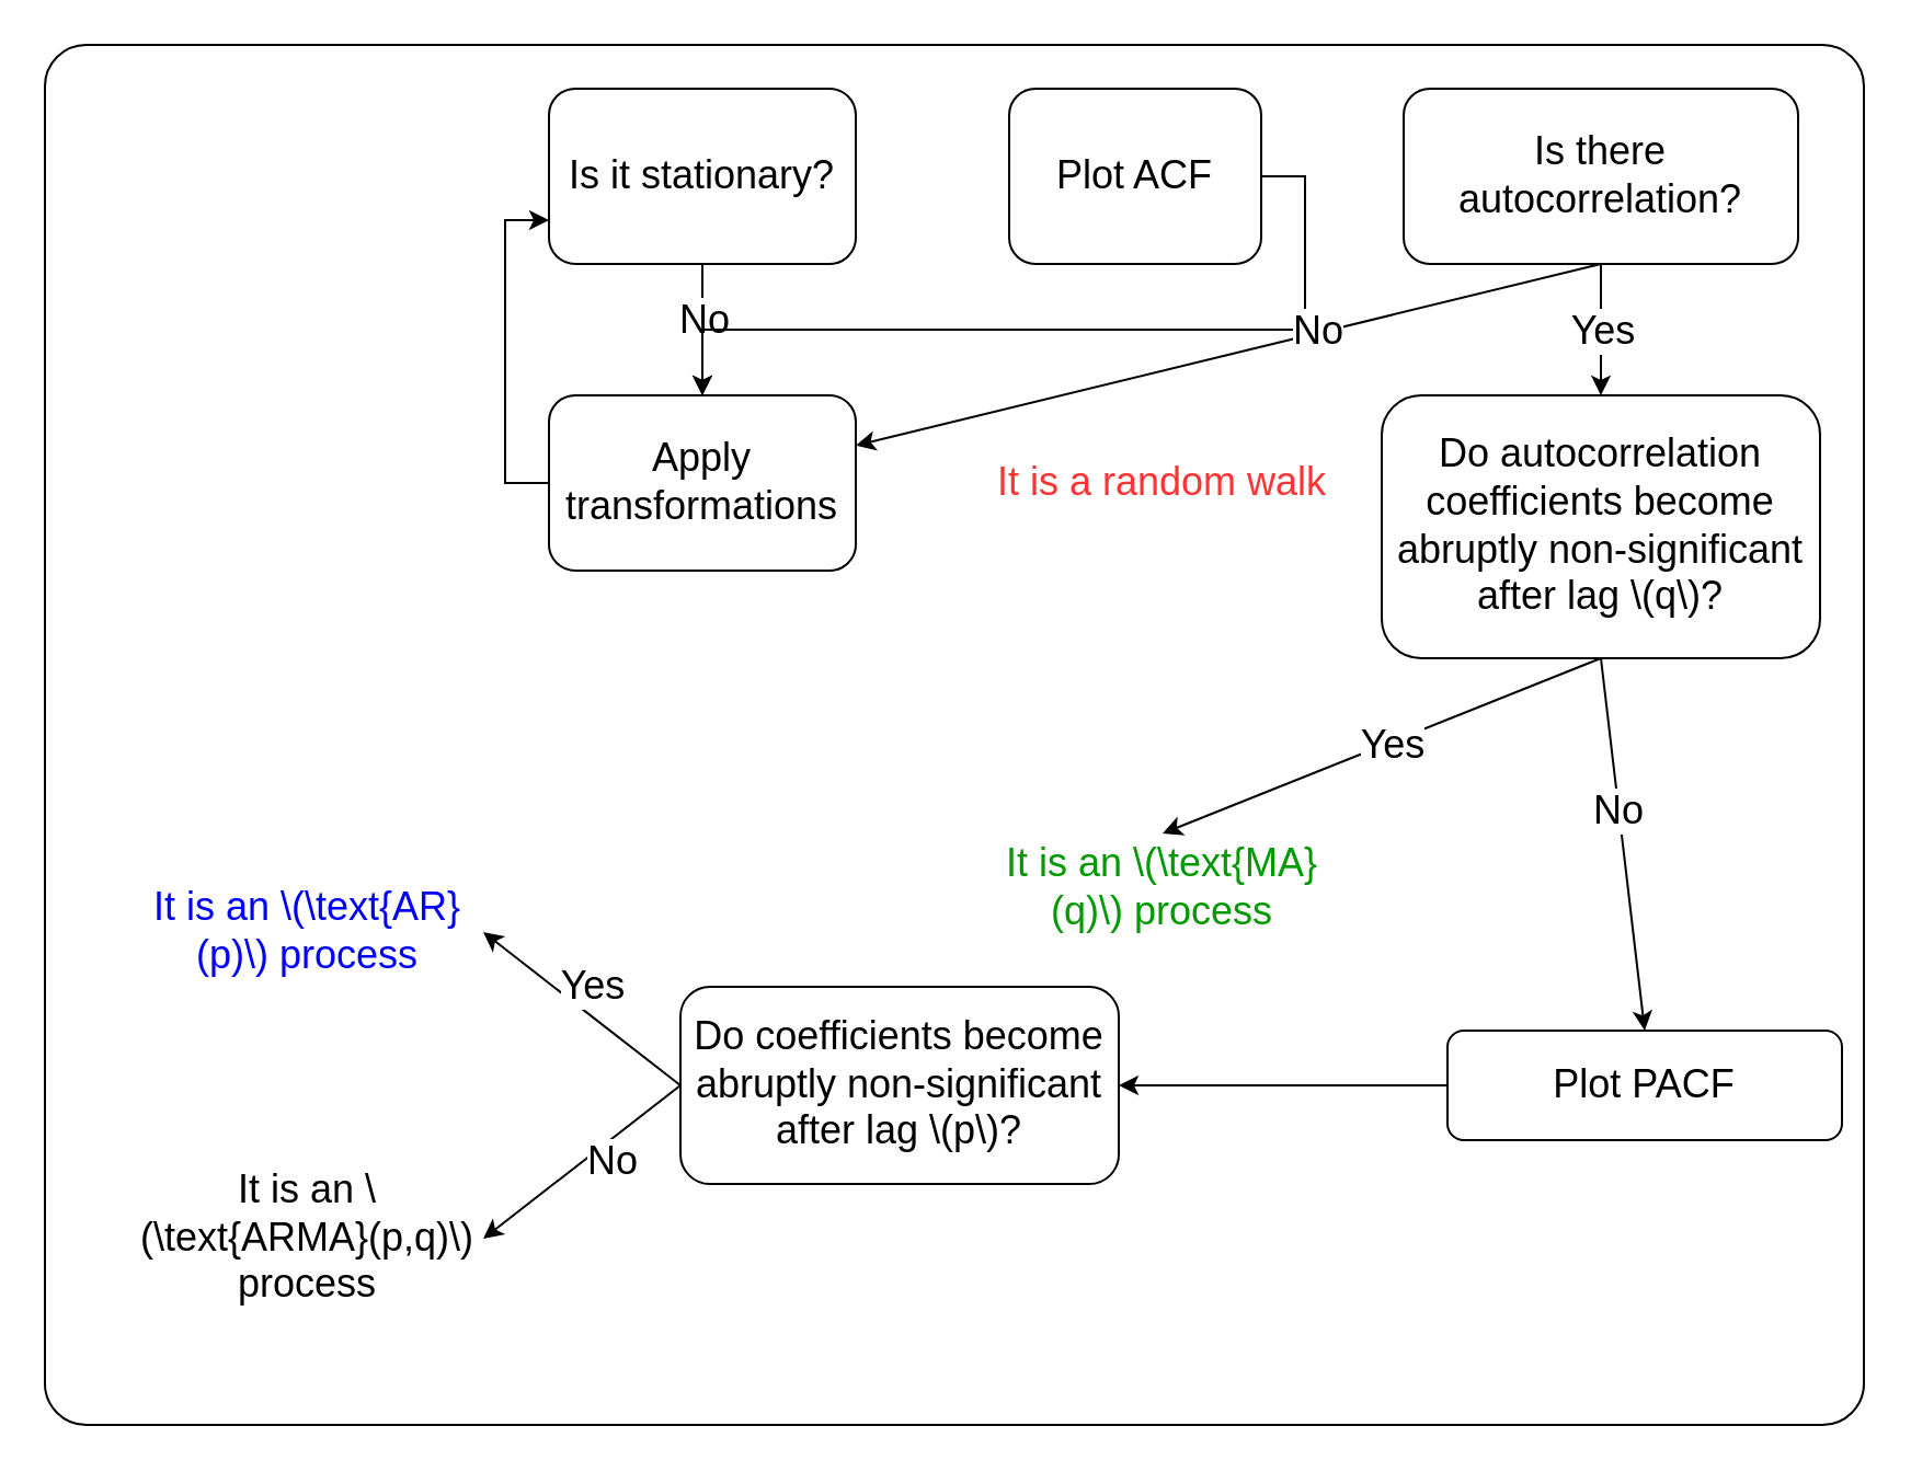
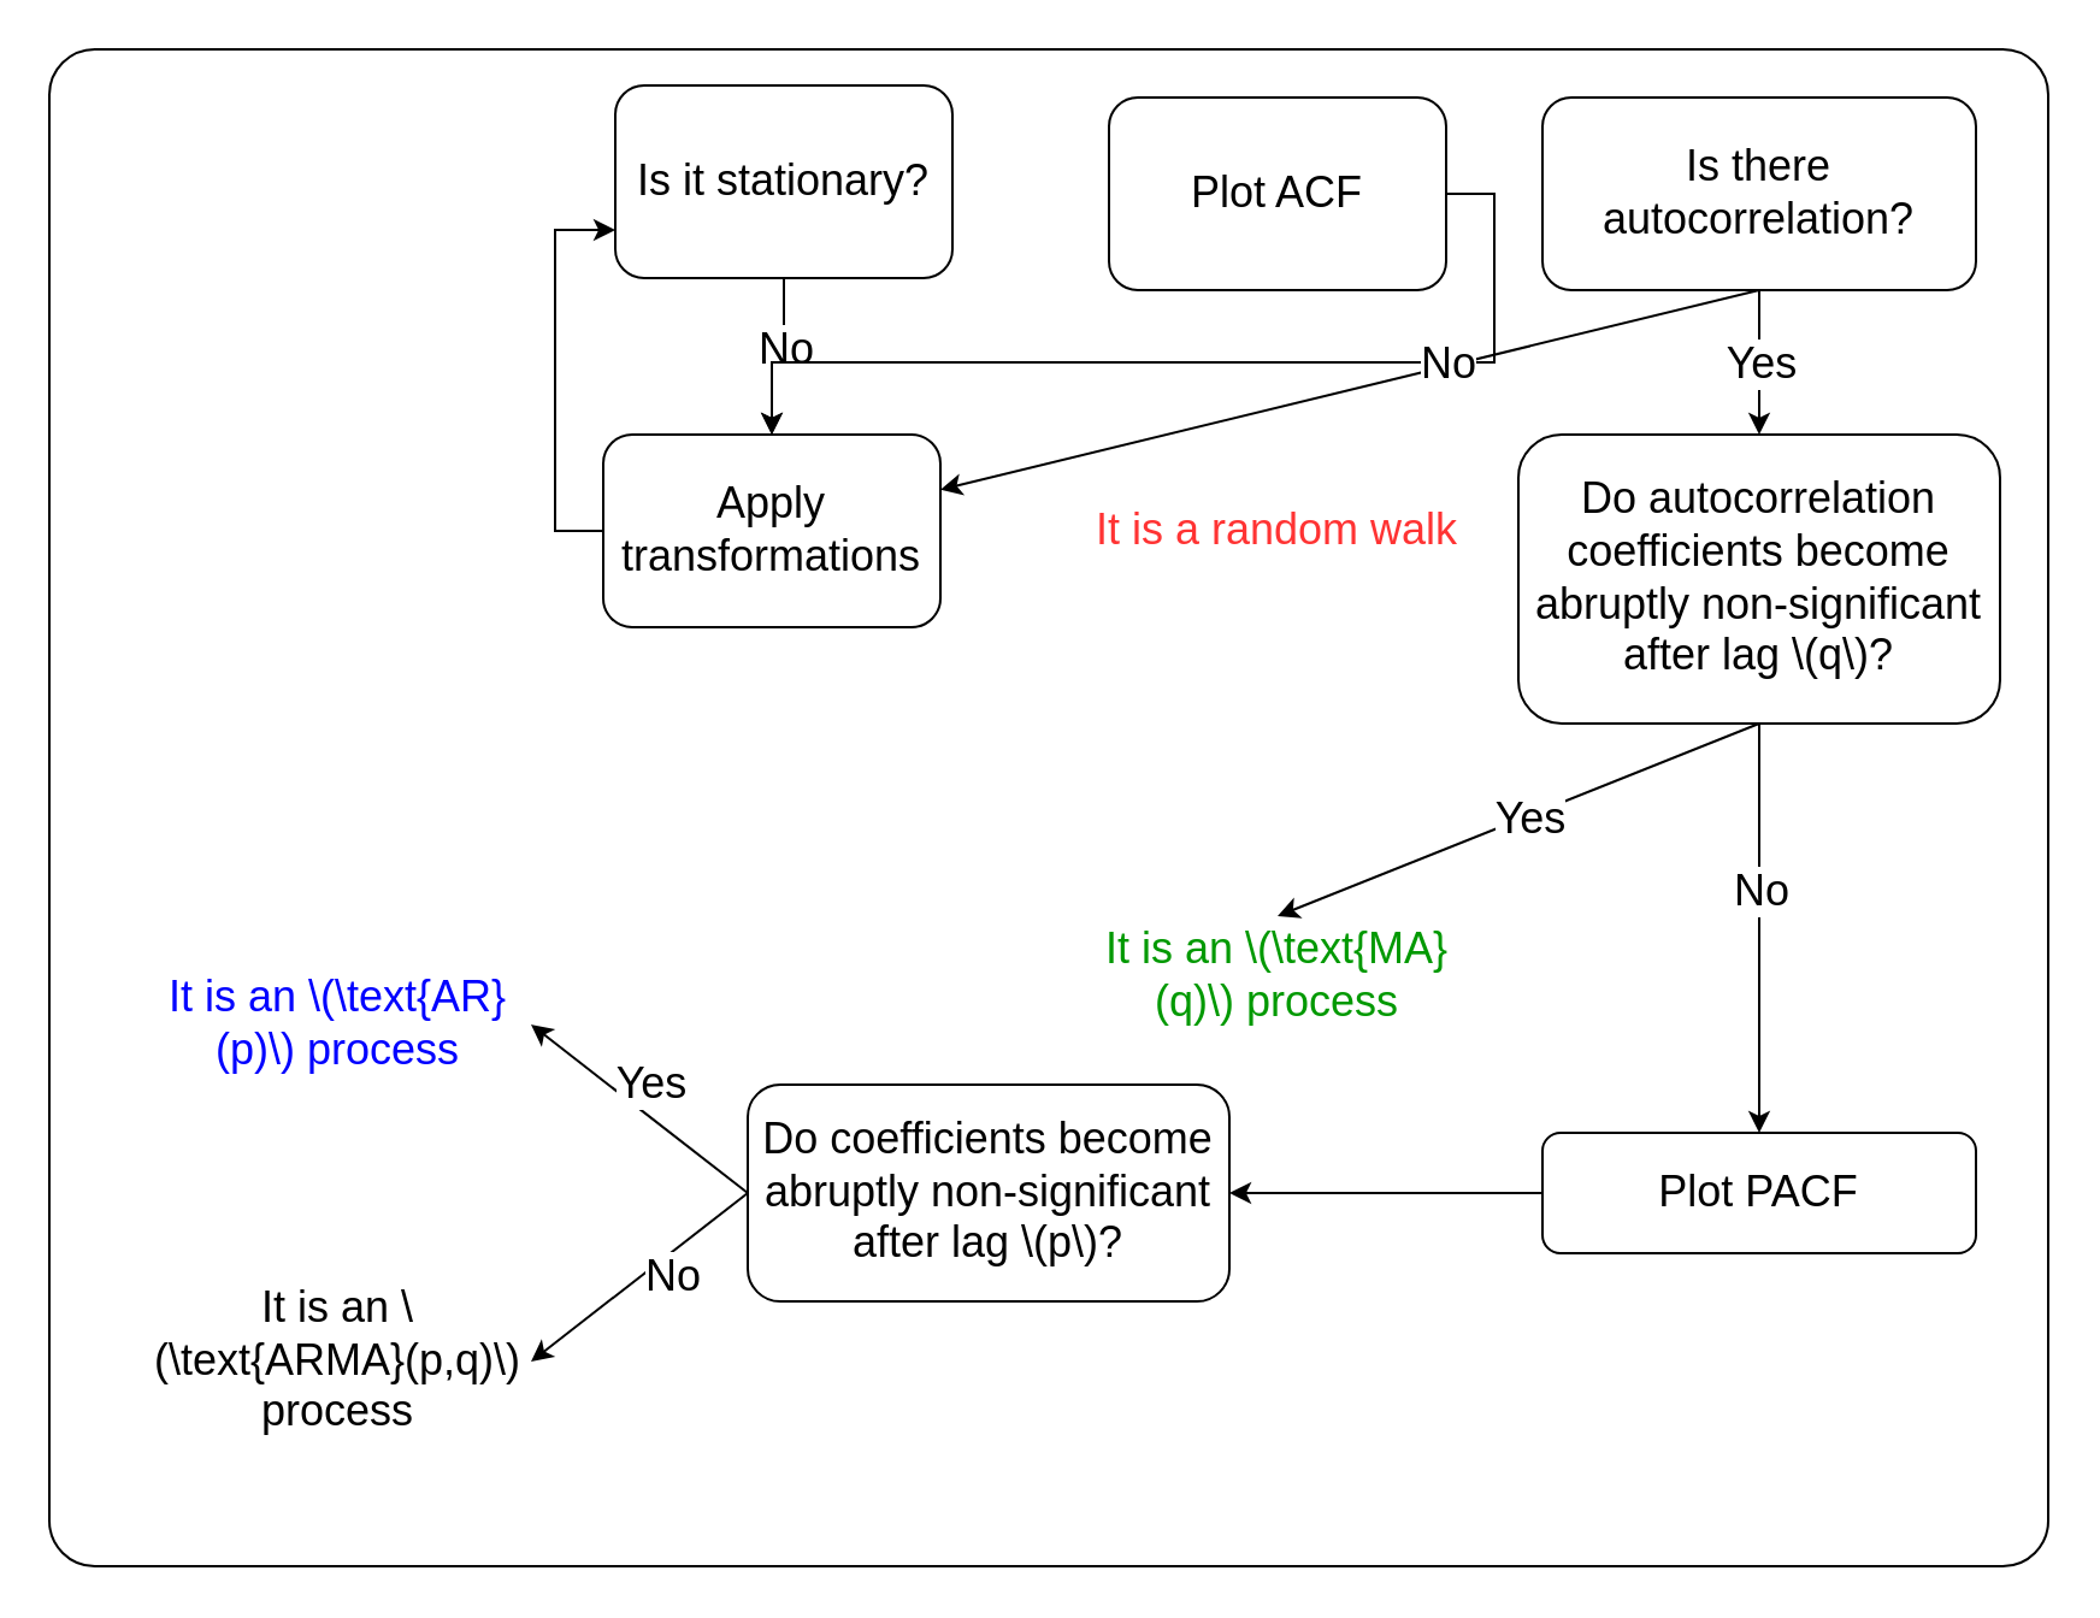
  <mxCell id="0" />
  <mxCell id="1" parent="0" />
  <mxCell id="2" value="" style="rounded=1;whiteSpace=wrap;html=1;fillColor=none;arcSize=3;" parent="1" vertex="1"><mxGeometry x="20" y="20" width="830" height="630" as="geometry" /></mxCell>
  <mxCell id="3" style="edgeStyle=orthogonalEdgeStyle;rounded=0;orthogonalLoop=1;jettySize=auto;html=1;exitX=0.5;exitY=1;exitDx=0;exitDy=0;entryX=0.5;entryY=0;entryDx=0;entryDy=0;" parent="1" source="5" target="9" edge="1"><mxGeometry relative="1" as="geometry" /></mxCell>
  <mxCell id="4" value="&lt;font style=&quot;font-size: 18px;&quot;&gt;No&lt;/font&gt;" style="edgeLabel;html=1;align=center;verticalAlign=middle;resizable=0;points=[];" parent="3" vertex="1" connectable="0"><mxGeometry x="-0.167" relative="1" as="geometry"><mxPoint as="offset" /></mxGeometry></mxCell>
- <mxCell id="5" value="&lt;font style=&quot;font-size: 18px;&quot;&gt;Is it stationary?&lt;/font&gt;" style="rounded=1;whiteSpace=wrap;html=1;" parent="1" vertex="1"><mxGeometry x="250" y="40" width="140" height="80" as="geometry" /></mxCell>
+ <mxCell id="5" value="&lt;font style=&quot;font-size: 18px;&quot;&gt;Is it stationary?&lt;/font&gt;" style="rounded=1;whiteSpace=wrap;html=1;" parent="1" vertex="1"><mxGeometry x="255" y="35" width="140" height="80" as="geometry" /></mxCell>
  <mxCell id="6" style="edgeStyle=orthogonalEdgeStyle;rounded=0;orthogonalLoop=1;jettySize=auto;html=1;exitX=1;exitY=0.5;exitDx=0;exitDy=0;" parent="1" source="7" target="9" edge="1"><mxGeometry relative="1" as="geometry" /></mxCell>
- <mxCell id="7" value="&lt;font style=&quot;font-size: 18px;&quot;&gt;Plot ACF&lt;/font&gt;" style="rounded=1;whiteSpace=wrap;html=1;" parent="1" vertex="1"><mxGeometry x="460" y="40" width="115" height="80" as="geometry" /></mxCell>
+ <mxCell id="7" value="&lt;font style=&quot;font-size: 18px;&quot;&gt;Plot ACF&lt;/font&gt;" style="rounded=1;whiteSpace=wrap;html=1;" parent="1" vertex="1"><mxGeometry x="460" y="40" width="140" height="80" as="geometry" /></mxCell>
  <mxCell id="8" style="edgeStyle=orthogonalEdgeStyle;rounded=0;orthogonalLoop=1;jettySize=auto;html=1;exitX=0;exitY=0.5;exitDx=0;exitDy=0;entryX=0;entryY=0.75;entryDx=0;entryDy=0;" parent="1" source="9" target="5" edge="1"><mxGeometry relative="1" as="geometry" /></mxCell>
  <mxCell id="9" value="&lt;font style=&quot;font-size: 18px;&quot;&gt;Apply transformations&lt;/font&gt;" style="rounded=1;whiteSpace=wrap;html=1;" parent="1" vertex="1"><mxGeometry x="250" y="180" width="140" height="80" as="geometry" /></mxCell>
  <mxCell id="10" value="&lt;font style=&quot;font-size: 18px;&quot;&gt;No&lt;/font&gt;" style="rounded=0;orthogonalLoop=1;jettySize=auto;html=1;exitX=0.5;exitY=1;exitDx=0;exitDy=0;" parent="1" source="13" target="9" edge="1"><mxGeometry x="-0.24" relative="1" as="geometry"><mxPoint y="-1" as="offset" /></mxGeometry></mxCell>
  <mxCell id="11" style="rounded=0;orthogonalLoop=1;jettySize=auto;html=1;exitX=0.5;exitY=1;exitDx=0;exitDy=0;entryX=0.5;entryY=0;entryDx=0;entryDy=0;" parent="1" source="13" target="15" edge="1"><mxGeometry relative="1" as="geometry"><mxPoint x="758.571" y="240" as="targetPoint" /></mxGeometry></mxCell>
  <mxCell id="12" value="&lt;span style=&quot;font-size: 18px;&quot;&gt;Yes&lt;/span&gt;" style="edgeLabel;html=1;align=center;verticalAlign=middle;resizable=0;points=[];" parent="11" vertex="1" connectable="0"><mxGeometry x="-0.277" y="-1" relative="1" as="geometry"><mxPoint x="1" y="8" as="offset" /></mxGeometry></mxCell>
  <mxCell id="13" value="&lt;font style=&quot;font-size: 18px;&quot;&gt;Is there autocorrelation?&lt;/font&gt;" style="rounded=1;whiteSpace=wrap;html=1;" parent="1" vertex="1"><mxGeometry x="640" y="40" width="180" height="80" as="geometry" /></mxCell>
  <mxCell id="14" value="&lt;span style=&quot;font-size: 18px;&quot;&gt;&lt;font color=&quot;#ff3333&quot;&gt;It is a random walk&lt;/font&gt;&lt;/span&gt;" style="text;html=1;strokeColor=none;fillColor=none;align=center;verticalAlign=middle;whiteSpace=wrap;rounded=0;" parent="1" vertex="1"><mxGeometry x="450" y="200" width="160" height="40" as="geometry" /></mxCell>
  <mxCell id="15" value="&lt;font style=&quot;font-size: 18px;&quot;&gt;Do autocorrelation coefficients become abruptly non-significant after lag \(q\)?&lt;/font&gt;" style="rounded=1;whiteSpace=wrap;html=1;" parent="1" vertex="1"><mxGeometry x="630" y="180" width="200" height="120" as="geometry" /></mxCell>
  <mxCell id="16" value="&lt;font style=&quot;font-size: 18px;&quot;&gt;Yes&lt;/font&gt;" style="rounded=0;orthogonalLoop=1;jettySize=auto;html=1;entryX=0.5;entryY=0;entryDx=0;entryDy=0;exitX=0.5;exitY=1;exitDx=0;exitDy=0;" parent="1" source="15" target="17" edge="1"><mxGeometry x="-0.042" y="2" relative="1" as="geometry"><mxPoint x="740" y="300" as="sourcePoint" /><mxPoint x="530" y="380" as="targetPoint" /><mxPoint as="offset" /></mxGeometry></mxCell>
  <mxCell id="17" value="&lt;font color=&quot;#009900&quot;&gt;It is an \(\text{MA}(q)\) process&lt;/font&gt;" style="text;html=1;strokeColor=none;fillColor=none;align=center;verticalAlign=middle;whiteSpace=wrap;rounded=0;fontSize=18;" parent="1" vertex="1"><mxGeometry x="450" y="380" width="160" height="50" as="geometry" /></mxCell>
  <mxCell id="18" style="rounded=0;orthogonalLoop=1;jettySize=auto;html=1;exitX=0.5;exitY=1;exitDx=0;exitDy=0;entryX=0.5;entryY=0;entryDx=0;entryDy=0;" parent="1" source="15" target="22" edge="1"><mxGeometry relative="1" as="geometry"><mxPoint x="760" y="330" as="sourcePoint" /><mxPoint x="740" y="380" as="targetPoint" /></mxGeometry></mxCell>
  <mxCell id="19" value="&lt;span style=&quot;font-size: 18px;&quot;&gt;No&lt;br&gt;&lt;/span&gt;" style="edgeLabel;html=1;align=center;verticalAlign=middle;resizable=0;points=[];" parent="18" vertex="1" connectable="0"><mxGeometry x="-0.277" y="-1" relative="1" as="geometry"><mxPoint x="1" y="8" as="offset" /></mxGeometry></mxCell>
  <mxCell id="20" value="&lt;span style=&quot;font-size: 18px;&quot;&gt;It is an \(\text{ARMA}(p,q)\) process&lt;/span&gt;" style="text;html=1;strokeColor=none;fillColor=none;align=center;verticalAlign=middle;whiteSpace=wrap;rounded=0;" parent="1" vertex="1"><mxGeometry x="60" y="540" width="160" height="50" as="geometry" /></mxCell>
  <mxCell id="21" style="rounded=0;orthogonalLoop=1;jettySize=auto;html=1;exitX=0;exitY=0.5;exitDx=0;exitDy=0;entryX=1;entryY=0.5;entryDx=0;entryDy=0;" parent="1" source="22" target="25" edge="1"><mxGeometry relative="1" as="geometry" /></mxCell>
- <mxCell id="22" value="&lt;font style=&quot;font-size: 18px;&quot;&gt;Plot PACF&lt;/font&gt;" style="rounded=1;whiteSpace=wrap;html=1;" parent="1" vertex="1"><mxGeometry x="660" y="470" width="180" height="50" as="geometry" /></mxCell>
+ <mxCell id="22" value="&lt;font style=&quot;font-size: 18px;&quot;&gt;Plot PACF&lt;/font&gt;" style="rounded=1;whiteSpace=wrap;html=1;" parent="1" vertex="1"><mxGeometry x="640" y="470" width="180" height="50" as="geometry" /></mxCell>
  <mxCell id="23" style="rounded=0;orthogonalLoop=1;jettySize=auto;html=1;exitX=0;exitY=0.5;exitDx=0;exitDy=0;entryX=1;entryY=0.5;entryDx=0;entryDy=0;" parent="1" source="25" target="26" edge="1"><mxGeometry relative="1" as="geometry" /></mxCell>
  <mxCell id="24" value="&lt;font style=&quot;font-size: 18px;&quot;&gt;Yes&lt;/font&gt;" style="edgeLabel;html=1;align=center;verticalAlign=middle;resizable=0;points=[];" parent="23" vertex="1" connectable="0"><mxGeometry x="0.325" y="-1" relative="1" as="geometry"><mxPoint x="19" y="2" as="offset" /></mxGeometry></mxCell>
  <mxCell id="25" value="&lt;font style=&quot;font-size: 18px;&quot;&gt;Do coefficients become abruptly non-significant after lag \(p\)?&lt;/font&gt;" style="rounded=1;whiteSpace=wrap;html=1;" parent="1" vertex="1"><mxGeometry x="310" y="450" width="200" height="90" as="geometry" /></mxCell>
  <mxCell id="26" value="&lt;font color=&quot;#0000ff&quot;&gt;It is an \(\text{AR}(p)\) process&lt;/font&gt;" style="text;html=1;strokeColor=none;fillColor=none;align=center;verticalAlign=middle;whiteSpace=wrap;rounded=0;fontSize=18;" parent="1" vertex="1"><mxGeometry x="60" y="400" width="160" height="50" as="geometry" /></mxCell>
  <mxCell id="27" style="rounded=0;orthogonalLoop=1;jettySize=auto;html=1;exitX=0;exitY=0.5;exitDx=0;exitDy=0;entryX=1;entryY=0.5;entryDx=0;entryDy=0;" parent="1" source="25" target="20" edge="1"><mxGeometry relative="1" as="geometry"><mxPoint x="320" y="505" as="sourcePoint" /><mxPoint x="230" y="435" as="targetPoint" /></mxGeometry></mxCell>
  <mxCell id="28" value="&lt;font style=&quot;font-size: 18px;&quot;&gt;No&lt;/font&gt;" style="edgeLabel;html=1;align=center;verticalAlign=middle;resizable=0;points=[];" parent="27" vertex="1" connectable="0"><mxGeometry x="-0.285" y="1" relative="1" as="geometry"><mxPoint y="9" as="offset" /></mxGeometry></mxCell>
